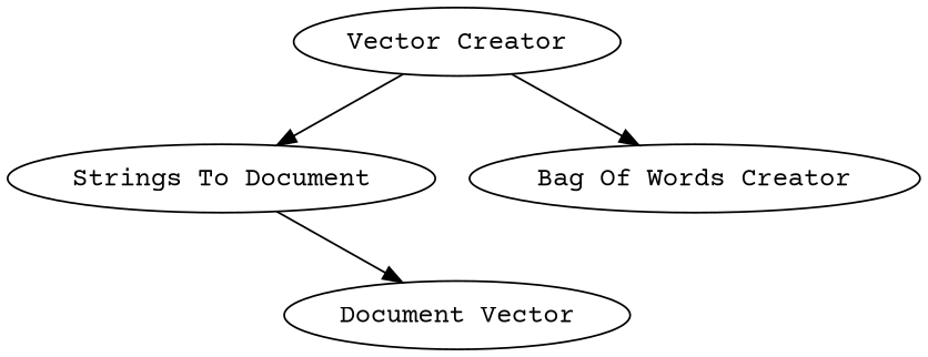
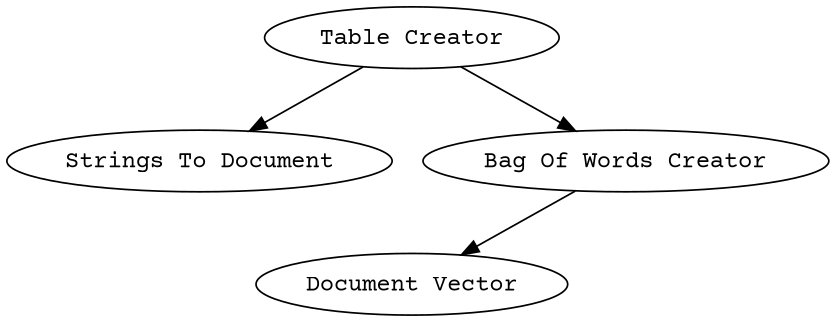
  digraph {
    fontname="Courier Prime"
    rankdir=TB
    node [fontname="Courier Prime"]
    edge [fontname="Courier Prime"]
-   n1 [label="Vector Creator"]
+   n1 [label="Table Creator"]
    n2 [label="Strings To Document"]
    n3 [label="Bag Of Words Creator"]
    n4 [label="Document Vector"]
    n1 -> n2
    n1 -> n3
-   n2 -> n4
+   n3 -> n4
  }
